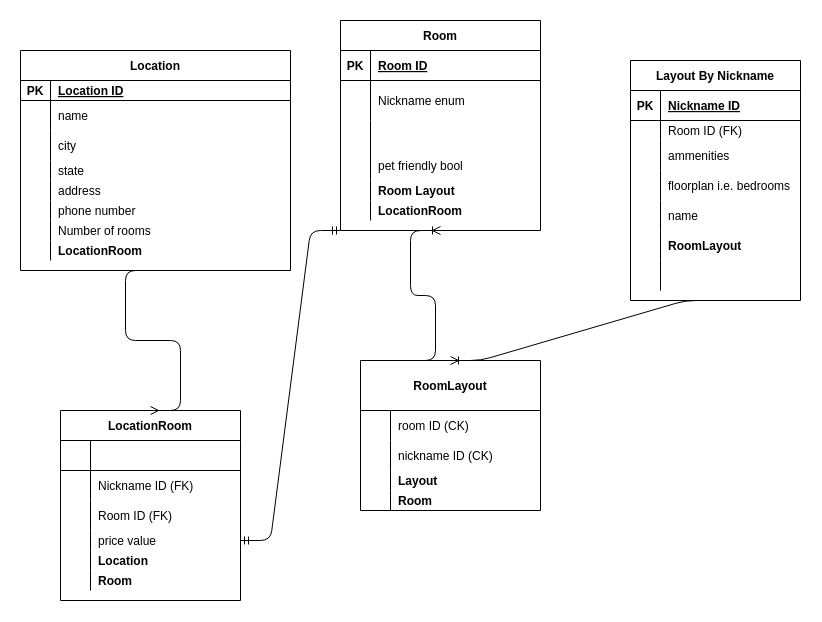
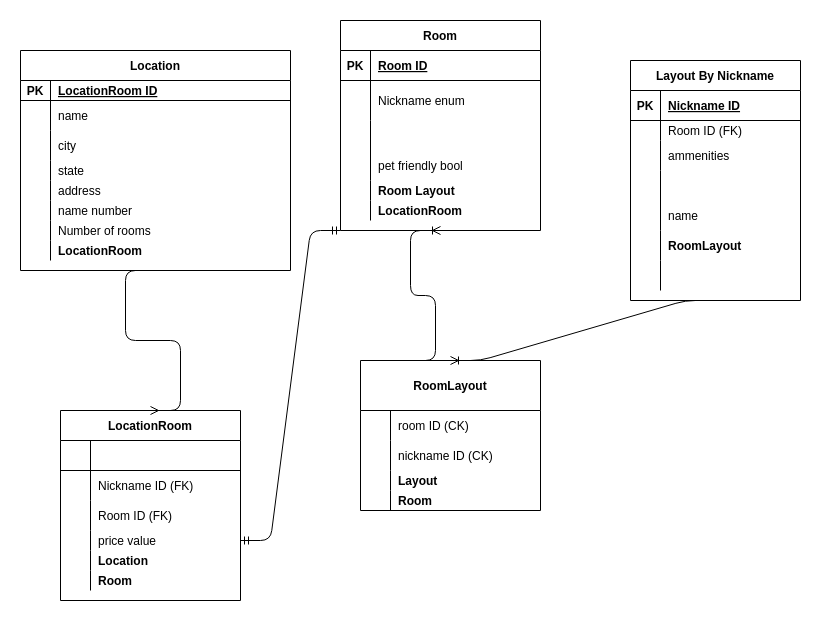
  <mxCell id="0" />
  <mxCell id="1" parent="0" />
  <mxCell id="2" value="Location" style="shape=table;startSize=30;container=1;collapsible=1;childLayout=tableLayout;fixedRows=1;rowLines=0;fontStyle=1;align=center;resizeLast=1;" parent="1" vertex="1"><mxGeometry x="20" y="50" width="270" height="220" as="geometry" /></mxCell>
  <mxCell id="3" value="" style="shape=partialRectangle;collapsible=0;dropTarget=0;pointerEvents=0;fillColor=none;top=0;left=0;bottom=1;right=0;points=[[0,0.5],[1,0.5]];portConstraint=eastwest;" parent="2" vertex="1"><mxGeometry y="30" width="270" height="20" as="geometry" /></mxCell>
  <mxCell id="4" value="PK" style="shape=partialRectangle;connectable=0;fillColor=none;top=0;left=0;bottom=0;right=0;fontStyle=1;overflow=hidden;" parent="3" vertex="1"><mxGeometry width="30" height="20" as="geometry" /></mxCell>
- <mxCell id="5" value="Location ID" style="shape=partialRectangle;connectable=0;fillColor=none;top=0;left=0;bottom=0;right=0;align=left;spacingLeft=6;fontStyle=5;overflow=hidden;" parent="3" vertex="1"><mxGeometry x="30" width="240" height="20" as="geometry" /></mxCell>
+ <mxCell id="5" value="LocationRoom ID" style="shape=partialRectangle;connectable=0;fillColor=none;top=0;left=0;bottom=0;right=0;align=left;spacingLeft=6;fontStyle=5;overflow=hidden;" parent="3" vertex="1"><mxGeometry x="30" width="240" height="20" as="geometry" /></mxCell>
  <mxCell id="6" value="" style="shape=partialRectangle;collapsible=0;dropTarget=0;pointerEvents=0;fillColor=none;top=0;left=0;bottom=0;right=0;points=[[0,0.5],[1,0.5]];portConstraint=eastwest;" parent="2" vertex="1"><mxGeometry y="50" width="270" height="30" as="geometry" /></mxCell>
  <mxCell id="7" value="" style="shape=partialRectangle;connectable=0;fillColor=none;top=0;left=0;bottom=0;right=0;editable=1;overflow=hidden;" parent="6" vertex="1"><mxGeometry width="30" height="30" as="geometry" /></mxCell>
  <mxCell id="8" value="name" style="shape=partialRectangle;connectable=0;fillColor=none;top=0;left=0;bottom=0;right=0;align=left;spacingLeft=6;overflow=hidden;" parent="6" vertex="1"><mxGeometry x="30" width="240" height="30" as="geometry" /></mxCell>
  <mxCell id="9" value="" style="shape=partialRectangle;collapsible=0;dropTarget=0;pointerEvents=0;fillColor=none;top=0;left=0;bottom=0;right=0;points=[[0,0.5],[1,0.5]];portConstraint=eastwest;" parent="2" vertex="1"><mxGeometry y="80" width="270" height="30" as="geometry" /></mxCell>
  <mxCell id="10" value="" style="shape=partialRectangle;connectable=0;fillColor=none;top=0;left=0;bottom=0;right=0;editable=1;overflow=hidden;" parent="9" vertex="1"><mxGeometry width="30" height="30" as="geometry" /></mxCell>
  <mxCell id="11" value="city" style="shape=partialRectangle;connectable=0;fillColor=none;top=0;left=0;bottom=0;right=0;align=left;spacingLeft=6;overflow=hidden;" parent="9" vertex="1"><mxGeometry x="30" width="240" height="30" as="geometry" /></mxCell>
  <mxCell id="12" value="" style="shape=partialRectangle;collapsible=0;dropTarget=0;pointerEvents=0;fillColor=none;top=0;left=0;bottom=0;right=0;points=[[0,0.5],[1,0.5]];portConstraint=eastwest;" parent="2" vertex="1"><mxGeometry y="110" width="270" height="20" as="geometry" /></mxCell>
  <mxCell id="13" value="" style="shape=partialRectangle;connectable=0;fillColor=none;top=0;left=0;bottom=0;right=0;editable=1;overflow=hidden;" parent="12" vertex="1"><mxGeometry width="30" height="20" as="geometry" /></mxCell>
  <mxCell id="14" value="state" style="shape=partialRectangle;connectable=0;fillColor=none;top=0;left=0;bottom=0;right=0;align=left;spacingLeft=6;overflow=hidden;" parent="12" vertex="1"><mxGeometry x="30" width="240" height="20" as="geometry" /></mxCell>
  <mxCell id="15" style="shape=partialRectangle;collapsible=0;dropTarget=0;pointerEvents=0;fillColor=none;top=0;left=0;bottom=0;right=0;points=[[0,0.5],[1,0.5]];portConstraint=eastwest;" parent="2" vertex="1"><mxGeometry y="130" width="270" height="20" as="geometry" /></mxCell>
  <mxCell id="16" style="shape=partialRectangle;connectable=0;fillColor=none;top=0;left=0;bottom=0;right=0;editable=1;overflow=hidden;" parent="15" vertex="1"><mxGeometry width="30" height="20" as="geometry" /></mxCell>
  <mxCell id="17" value="address" style="shape=partialRectangle;connectable=0;fillColor=none;top=0;left=0;bottom=0;right=0;align=left;spacingLeft=6;overflow=hidden;" parent="15" vertex="1"><mxGeometry x="30" width="240" height="20" as="geometry" /></mxCell>
  <mxCell id="18" style="shape=partialRectangle;collapsible=0;dropTarget=0;pointerEvents=0;fillColor=none;top=0;left=0;bottom=0;right=0;points=[[0,0.5],[1,0.5]];portConstraint=eastwest;" parent="2" vertex="1"><mxGeometry y="150" width="270" height="20" as="geometry" /></mxCell>
  <mxCell id="19" style="shape=partialRectangle;connectable=0;fillColor=none;top=0;left=0;bottom=0;right=0;editable=1;overflow=hidden;" parent="18" vertex="1"><mxGeometry width="30" height="20" as="geometry" /></mxCell>
- <mxCell id="20" value="phone number" style="shape=partialRectangle;connectable=0;fillColor=none;top=0;left=0;bottom=0;right=0;align=left;spacingLeft=6;overflow=hidden;" parent="18" vertex="1"><mxGeometry x="30" width="240" height="20" as="geometry" /></mxCell>
+ <mxCell id="20" value="name number" style="shape=partialRectangle;connectable=0;fillColor=none;top=0;left=0;bottom=0;right=0;align=left;spacingLeft=6;overflow=hidden;" parent="18" vertex="1"><mxGeometry x="30" width="240" height="20" as="geometry" /></mxCell>
  <mxCell id="21" style="shape=partialRectangle;collapsible=0;dropTarget=0;pointerEvents=0;fillColor=none;top=0;left=0;bottom=0;right=0;points=[[0,0.5],[1,0.5]];portConstraint=eastwest;" parent="2" vertex="1"><mxGeometry y="170" width="270" height="20" as="geometry" /></mxCell>
  <mxCell id="22" style="shape=partialRectangle;connectable=0;fillColor=none;top=0;left=0;bottom=0;right=0;editable=1;overflow=hidden;" parent="21" vertex="1"><mxGeometry width="30" height="20" as="geometry" /></mxCell>
  <mxCell id="23" value="Number of rooms" style="shape=partialRectangle;connectable=0;fillColor=none;top=0;left=0;bottom=0;right=0;align=left;spacingLeft=6;overflow=hidden;" parent="21" vertex="1"><mxGeometry x="30" width="240" height="20" as="geometry" /></mxCell>
  <mxCell id="24" style="shape=partialRectangle;collapsible=0;dropTarget=0;pointerEvents=0;fillColor=none;top=0;left=0;bottom=0;right=0;points=[[0,0.5],[1,0.5]];portConstraint=eastwest;" parent="2" vertex="1"><mxGeometry y="190" width="270" height="20" as="geometry" /></mxCell>
  <mxCell id="25" style="shape=partialRectangle;connectable=0;fillColor=none;top=0;left=0;bottom=0;right=0;editable=1;overflow=hidden;" parent="24" vertex="1"><mxGeometry width="30" height="20" as="geometry" /></mxCell>
  <mxCell id="26" value="LocationRoom" style="shape=partialRectangle;connectable=0;fillColor=none;top=0;left=0;bottom=0;right=0;align=left;spacingLeft=6;overflow=hidden;fontStyle=1" parent="24" vertex="1"><mxGeometry x="30" width="240" height="20" as="geometry" /></mxCell>
  <mxCell id="27" value="Room" style="shape=table;startSize=30;container=1;collapsible=1;childLayout=tableLayout;fixedRows=1;rowLines=0;fontStyle=1;align=center;resizeLast=1;" parent="1" vertex="1"><mxGeometry x="340" y="20" width="200" height="210" as="geometry" /></mxCell>
  <mxCell id="28" value="" style="shape=partialRectangle;collapsible=0;dropTarget=0;pointerEvents=0;fillColor=none;top=0;left=0;bottom=1;right=0;points=[[0,0.5],[1,0.5]];portConstraint=eastwest;" parent="27" vertex="1"><mxGeometry y="30" width="200" height="30" as="geometry" /></mxCell>
  <mxCell id="29" value="PK" style="shape=partialRectangle;connectable=0;fillColor=none;top=0;left=0;bottom=0;right=0;fontStyle=1;overflow=hidden;" parent="28" vertex="1"><mxGeometry width="30" height="30" as="geometry" /></mxCell>
  <mxCell id="30" value="Room ID" style="shape=partialRectangle;connectable=0;fillColor=none;top=0;left=0;bottom=0;right=0;align=left;spacingLeft=6;fontStyle=5;overflow=hidden;" parent="28" vertex="1"><mxGeometry x="30" width="170" height="30" as="geometry" /></mxCell>
  <mxCell id="31" value="" style="shape=partialRectangle;collapsible=0;dropTarget=0;pointerEvents=0;fillColor=none;top=0;left=0;bottom=0;right=0;points=[[0,0.5],[1,0.5]];portConstraint=eastwest;" parent="27" vertex="1"><mxGeometry y="60" width="200" height="40" as="geometry" /></mxCell>
  <mxCell id="32" value="" style="shape=partialRectangle;connectable=0;fillColor=none;top=0;left=0;bottom=0;right=0;editable=1;overflow=hidden;" parent="31" vertex="1"><mxGeometry width="30" height="40" as="geometry" /></mxCell>
  <mxCell id="33" value="Nickname enum" style="shape=partialRectangle;connectable=0;fillColor=none;top=0;left=0;bottom=0;right=0;align=left;spacingLeft=6;overflow=hidden;" parent="31" vertex="1"><mxGeometry x="30" width="170" height="40" as="geometry" /></mxCell>
  <mxCell id="34" style="shape=partialRectangle;collapsible=0;dropTarget=0;pointerEvents=0;fillColor=none;top=0;left=0;bottom=0;right=0;points=[[0,0.5],[1,0.5]];portConstraint=eastwest;" parent="27" vertex="1"><mxGeometry y="100" width="200" height="30" as="geometry" /></mxCell>
  <mxCell id="35" style="shape=partialRectangle;connectable=0;fillColor=none;top=0;left=0;bottom=0;right=0;editable=1;overflow=hidden;" parent="34" vertex="1"><mxGeometry width="30" height="30" as="geometry" /></mxCell>
  <mxCell id="36" style="shape=partialRectangle;collapsible=0;dropTarget=0;pointerEvents=0;fillColor=none;top=0;left=0;bottom=0;right=0;points=[[0,0.5],[1,0.5]];portConstraint=eastwest;" parent="27" vertex="1"><mxGeometry y="130" width="200" height="30" as="geometry" /></mxCell>
  <mxCell id="37" style="shape=partialRectangle;connectable=0;fillColor=none;top=0;left=0;bottom=0;right=0;editable=1;overflow=hidden;" parent="36" vertex="1"><mxGeometry width="30" height="30" as="geometry" /></mxCell>
  <mxCell id="38" value="pet friendly bool" style="shape=partialRectangle;connectable=0;fillColor=none;top=0;left=0;bottom=0;right=0;align=left;spacingLeft=6;overflow=hidden;" parent="36" vertex="1"><mxGeometry x="30" width="170" height="30" as="geometry" /></mxCell>
  <mxCell id="39" value="" style="shape=partialRectangle;collapsible=0;dropTarget=0;pointerEvents=0;fillColor=none;top=0;left=0;bottom=0;right=0;points=[[0,0.5],[1,0.5]];portConstraint=eastwest;" parent="27" vertex="1"><mxGeometry y="160" width="200" height="20" as="geometry" /></mxCell>
  <mxCell id="40" value="" style="shape=partialRectangle;connectable=0;fillColor=none;top=0;left=0;bottom=0;right=0;editable=1;overflow=hidden;" parent="39" vertex="1"><mxGeometry width="30" height="20" as="geometry" /></mxCell>
  <mxCell id="41" value="Room Layout" style="shape=partialRectangle;connectable=0;fillColor=none;top=0;left=0;bottom=0;right=0;align=left;spacingLeft=6;overflow=hidden;fontStyle=1" parent="39" vertex="1"><mxGeometry x="30" width="170" height="20" as="geometry" /></mxCell>
  <mxCell id="42" value="" style="shape=partialRectangle;collapsible=0;dropTarget=0;pointerEvents=0;fillColor=none;top=0;left=0;bottom=0;right=0;points=[[0,0.5],[1,0.5]];portConstraint=eastwest;" parent="27" vertex="1"><mxGeometry y="180" width="200" height="20" as="geometry" /></mxCell>
  <mxCell id="43" value="" style="shape=partialRectangle;connectable=0;fillColor=none;top=0;left=0;bottom=0;right=0;editable=1;overflow=hidden;" parent="42" vertex="1"><mxGeometry width="30" height="20" as="geometry" /></mxCell>
  <mxCell id="44" value="LocationRoom" style="shape=partialRectangle;connectable=0;fillColor=none;top=0;left=0;bottom=0;right=0;align=left;spacingLeft=6;overflow=hidden;fontStyle=1" parent="42" vertex="1"><mxGeometry x="30" width="170" height="20" as="geometry" /></mxCell>
  <mxCell id="45" value="Layout By Nickname" style="shape=table;startSize=30;container=1;collapsible=1;childLayout=tableLayout;fixedRows=1;rowLines=0;fontStyle=1;align=center;resizeLast=1;" parent="1" vertex="1"><mxGeometry x="630" y="60" width="170" height="240" as="geometry" /></mxCell>
  <mxCell id="46" value="" style="shape=partialRectangle;collapsible=0;dropTarget=0;pointerEvents=0;fillColor=none;top=0;left=0;bottom=1;right=0;points=[[0,0.5],[1,0.5]];portConstraint=eastwest;" parent="45" vertex="1"><mxGeometry y="30" width="170" height="30" as="geometry" /></mxCell>
  <mxCell id="47" value="PK" style="shape=partialRectangle;connectable=0;fillColor=none;top=0;left=0;bottom=0;right=0;fontStyle=1;overflow=hidden;" parent="46" vertex="1"><mxGeometry width="30" height="30" as="geometry" /></mxCell>
  <mxCell id="48" value="Nickname ID" style="shape=partialRectangle;connectable=0;fillColor=none;top=0;left=0;bottom=0;right=0;align=left;spacingLeft=6;fontStyle=5;overflow=hidden;" parent="46" vertex="1"><mxGeometry x="30" width="140" height="30" as="geometry" /></mxCell>
  <mxCell id="49" value="" style="shape=partialRectangle;collapsible=0;dropTarget=0;pointerEvents=0;fillColor=none;top=0;left=0;bottom=0;right=0;points=[[0,0.5],[1,0.5]];portConstraint=eastwest;" parent="45" vertex="1"><mxGeometry y="60" width="170" height="20" as="geometry" /></mxCell>
  <mxCell id="50" value="" style="shape=partialRectangle;connectable=0;fillColor=none;top=0;left=0;bottom=0;right=0;editable=1;overflow=hidden;" parent="49" vertex="1"><mxGeometry width="30" height="20" as="geometry" /></mxCell>
  <mxCell id="51" value="Room ID (FK)" style="shape=partialRectangle;connectable=0;fillColor=none;top=0;left=0;bottom=0;right=0;align=left;spacingLeft=6;overflow=hidden;" parent="49" vertex="1"><mxGeometry x="30" width="140" height="20" as="geometry" /></mxCell>
  <mxCell id="52" value="" style="shape=partialRectangle;collapsible=0;dropTarget=0;pointerEvents=0;fillColor=none;top=0;left=0;bottom=0;right=0;points=[[0,0.5],[1,0.5]];portConstraint=eastwest;" parent="45" vertex="1"><mxGeometry y="80" width="170" height="30" as="geometry" /></mxCell>
  <mxCell id="53" value="" style="shape=partialRectangle;connectable=0;fillColor=none;top=0;left=0;bottom=0;right=0;editable=1;overflow=hidden;" parent="52" vertex="1"><mxGeometry width="30" height="30" as="geometry" /></mxCell>
  <mxCell id="54" value="ammenities " style="shape=partialRectangle;connectable=0;fillColor=none;top=0;left=0;bottom=0;right=0;align=left;spacingLeft=6;overflow=hidden;" parent="52" vertex="1"><mxGeometry x="30" width="140" height="30" as="geometry" /></mxCell>
  <mxCell id="55" style="shape=partialRectangle;collapsible=0;dropTarget=0;pointerEvents=0;fillColor=none;top=0;left=0;bottom=0;right=0;points=[[0,0.5],[1,0.5]];portConstraint=eastwest;" parent="45" vertex="1"><mxGeometry y="110" width="170" height="30" as="geometry" /></mxCell>
  <mxCell id="56" style="shape=partialRectangle;connectable=0;fillColor=none;top=0;left=0;bottom=0;right=0;editable=1;overflow=hidden;" parent="55" vertex="1"><mxGeometry width="30" height="30" as="geometry" /></mxCell>
- <mxCell id="57" value="floorplan i.e. bedrooms" style="shape=partialRectangle;connectable=0;fillColor=none;top=0;left=0;bottom=0;right=0;align=left;spacingLeft=6;overflow=hidden;" parent="55" vertex="1"><mxGeometry x="30" width="140" height="30" as="geometry" /></mxCell>
  <mxCell id="58" style="shape=partialRectangle;collapsible=0;dropTarget=0;pointerEvents=0;fillColor=none;top=0;left=0;bottom=0;right=0;points=[[0,0.5],[1,0.5]];portConstraint=eastwest;" parent="45" vertex="1"><mxGeometry y="140" width="170" height="30" as="geometry" /></mxCell>
  <mxCell id="59" style="shape=partialRectangle;connectable=0;fillColor=none;top=0;left=0;bottom=0;right=0;editable=1;overflow=hidden;" parent="58" vertex="1"><mxGeometry width="30" height="30" as="geometry" /></mxCell>
  <mxCell id="60" value="name" style="shape=partialRectangle;connectable=0;fillColor=none;top=0;left=0;bottom=0;right=0;align=left;spacingLeft=6;overflow=hidden;" parent="58" vertex="1"><mxGeometry x="30" width="140" height="30" as="geometry" /></mxCell>
  <mxCell id="61" style="shape=partialRectangle;collapsible=0;dropTarget=0;pointerEvents=0;fillColor=none;top=0;left=0;bottom=0;right=0;points=[[0,0.5],[1,0.5]];portConstraint=eastwest;" parent="45" vertex="1"><mxGeometry y="170" width="170" height="30" as="geometry" /></mxCell>
  <mxCell id="62" style="shape=partialRectangle;connectable=0;fillColor=none;top=0;left=0;bottom=0;right=0;editable=1;overflow=hidden;" parent="61" vertex="1"><mxGeometry width="30" height="30" as="geometry" /></mxCell>
  <mxCell id="63" value="RoomLayout" style="shape=partialRectangle;connectable=0;fillColor=none;top=0;left=0;bottom=0;right=0;align=left;spacingLeft=6;overflow=hidden;fontStyle=1" parent="61" vertex="1"><mxGeometry x="30" width="140" height="30" as="geometry" /></mxCell>
  <mxCell id="64" style="shape=partialRectangle;collapsible=0;dropTarget=0;pointerEvents=0;fillColor=none;top=0;left=0;bottom=0;right=0;points=[[0,0.5],[1,0.5]];portConstraint=eastwest;" parent="45" vertex="1"><mxGeometry y="200" width="170" height="30" as="geometry" /></mxCell>
  <mxCell id="65" style="shape=partialRectangle;connectable=0;fillColor=none;top=0;left=0;bottom=0;right=0;editable=1;overflow=hidden;" parent="64" vertex="1"><mxGeometry width="30" height="30" as="geometry" /></mxCell>
  <mxCell id="66" style="shape=partialRectangle;connectable=0;fillColor=none;top=0;left=0;bottom=0;right=0;align=left;spacingLeft=6;overflow=hidden;" parent="64" vertex="1"><mxGeometry x="30" width="140" height="30" as="geometry" /></mxCell>
  <mxCell id="67" value="LocationRoom" style="shape=table;startSize=30;container=1;collapsible=1;childLayout=tableLayout;fixedRows=1;rowLines=0;fontStyle=1;align=center;resizeLast=1;" parent="1" vertex="1"><mxGeometry x="60" y="410" width="180" height="190" as="geometry" /></mxCell>
  <mxCell id="68" value="" style="shape=partialRectangle;collapsible=0;dropTarget=0;pointerEvents=0;fillColor=none;top=0;left=0;bottom=1;right=0;points=[[0,0.5],[1,0.5]];portConstraint=eastwest;" parent="67" vertex="1"><mxGeometry y="30" width="180" height="30" as="geometry" /></mxCell>
  <mxCell id="69" value="" style="shape=partialRectangle;connectable=0;fillColor=none;top=0;left=0;bottom=0;right=0;fontStyle=1;overflow=hidden;" parent="68" vertex="1"><mxGeometry width="30" height="30" as="geometry" /></mxCell>
  <mxCell id="70" value="" style="shape=partialRectangle;connectable=0;fillColor=none;top=0;left=0;bottom=0;right=0;align=left;spacingLeft=6;fontStyle=5;overflow=hidden;" parent="68" vertex="1"><mxGeometry x="30" width="150" height="30" as="geometry" /></mxCell>
  <mxCell id="71" value="" style="shape=partialRectangle;collapsible=0;dropTarget=0;pointerEvents=0;fillColor=none;top=0;left=0;bottom=0;right=0;points=[[0,0.5],[1,0.5]];portConstraint=eastwest;" parent="67" vertex="1"><mxGeometry y="60" width="180" height="30" as="geometry" /></mxCell>
  <mxCell id="72" value="" style="shape=partialRectangle;connectable=0;fillColor=none;top=0;left=0;bottom=0;right=0;editable=1;overflow=hidden;" parent="71" vertex="1"><mxGeometry width="30" height="30" as="geometry" /></mxCell>
  <mxCell id="73" value="Nickname ID (FK)" style="shape=partialRectangle;connectable=0;fillColor=none;top=0;left=0;bottom=0;right=0;align=left;spacingLeft=6;overflow=hidden;" parent="71" vertex="1"><mxGeometry x="30" width="150" height="30" as="geometry" /></mxCell>
  <mxCell id="74" value="" style="shape=partialRectangle;collapsible=0;dropTarget=0;pointerEvents=0;fillColor=none;top=0;left=0;bottom=0;right=0;points=[[0,0.5],[1,0.5]];portConstraint=eastwest;" parent="67" vertex="1"><mxGeometry y="90" width="180" height="30" as="geometry" /></mxCell>
  <mxCell id="75" value="" style="shape=partialRectangle;connectable=0;fillColor=none;top=0;left=0;bottom=0;right=0;editable=1;overflow=hidden;" parent="74" vertex="1"><mxGeometry width="30" height="30" as="geometry" /></mxCell>
  <mxCell id="76" value="Room ID (FK)" style="shape=partialRectangle;connectable=0;fillColor=none;top=0;left=0;bottom=0;right=0;align=left;spacingLeft=6;overflow=hidden;" parent="74" vertex="1"><mxGeometry x="30" width="150" height="30" as="geometry" /></mxCell>
  <mxCell id="77" value="" style="shape=partialRectangle;collapsible=0;dropTarget=0;pointerEvents=0;fillColor=none;top=0;left=0;bottom=0;right=0;points=[[0,0.5],[1,0.5]];portConstraint=eastwest;" parent="67" vertex="1"><mxGeometry y="120" width="180" height="20" as="geometry" /></mxCell>
  <mxCell id="78" value="" style="shape=partialRectangle;connectable=0;fillColor=none;top=0;left=0;bottom=0;right=0;editable=1;overflow=hidden;" parent="77" vertex="1"><mxGeometry width="30" height="20" as="geometry" /></mxCell>
  <mxCell id="79" value="price value" style="shape=partialRectangle;connectable=0;fillColor=none;top=0;left=0;bottom=0;right=0;align=left;spacingLeft=6;overflow=hidden;" parent="77" vertex="1"><mxGeometry x="30" width="150" height="20" as="geometry" /></mxCell>
  <mxCell id="80" style="shape=partialRectangle;collapsible=0;dropTarget=0;pointerEvents=0;fillColor=none;top=0;left=0;bottom=0;right=0;points=[[0,0.5],[1,0.5]];portConstraint=eastwest;" parent="67" vertex="1"><mxGeometry y="140" width="180" height="20" as="geometry" /></mxCell>
  <mxCell id="81" style="shape=partialRectangle;connectable=0;fillColor=none;top=0;left=0;bottom=0;right=0;editable=1;overflow=hidden;" parent="80" vertex="1"><mxGeometry width="30" height="20" as="geometry" /></mxCell>
  <mxCell id="82" value="Location" style="shape=partialRectangle;connectable=0;fillColor=none;top=0;left=0;bottom=0;right=0;align=left;spacingLeft=6;overflow=hidden;shadow=0;fontStyle=1" parent="80" vertex="1"><mxGeometry x="30" width="150" height="20" as="geometry" /></mxCell>
  <mxCell id="83" style="shape=partialRectangle;collapsible=0;dropTarget=0;pointerEvents=0;fillColor=none;top=0;left=0;bottom=0;right=0;points=[[0,0.5],[1,0.5]];portConstraint=eastwest;" parent="67" vertex="1"><mxGeometry y="160" width="180" height="20" as="geometry" /></mxCell>
  <mxCell id="84" style="shape=partialRectangle;connectable=0;fillColor=none;top=0;left=0;bottom=0;right=0;editable=1;overflow=hidden;" parent="83" vertex="1"><mxGeometry width="30" height="20" as="geometry" /></mxCell>
  <mxCell id="85" value="Room" style="shape=partialRectangle;connectable=0;fillColor=none;top=0;left=0;bottom=0;right=0;align=left;spacingLeft=6;overflow=hidden;fontStyle=1" parent="83" vertex="1"><mxGeometry x="30" width="150" height="20" as="geometry" /></mxCell>
  <mxCell id="86" value="" style="edgeStyle=entityRelationEdgeStyle;fontSize=12;html=1;endArrow=ERmandOne;startArrow=ERmandOne;exitX=0;exitY=1;exitDx=0;exitDy=0;" parent="1" source="27" target="77" edge="1"><mxGeometry width="100" height="100" relative="1" as="geometry"><mxPoint x="350" y="350" as="sourcePoint" /><mxPoint x="450" y="250" as="targetPoint" /></mxGeometry></mxCell>
  <mxCell id="87" value="RoomLayout" style="shape=table;startSize=50;container=1;collapsible=1;childLayout=tableLayout;fixedRows=1;rowLines=0;fontStyle=1;align=center;resizeLast=1;" parent="1" vertex="1"><mxGeometry x="360" y="360" width="180" height="150" as="geometry"><mxRectangle x="540" y="400" width="60" height="30" as="alternateBounds" /></mxGeometry></mxCell>
  <mxCell id="88" value="" style="shape=partialRectangle;collapsible=0;dropTarget=0;pointerEvents=0;fillColor=none;top=0;left=0;bottom=0;right=0;points=[[0,0.5],[1,0.5]];portConstraint=eastwest;" parent="87" vertex="1"><mxGeometry y="50" width="180" height="30" as="geometry" /></mxCell>
  <mxCell id="89" value="" style="shape=partialRectangle;connectable=0;fillColor=none;top=0;left=0;bottom=0;right=0;editable=1;overflow=hidden;" parent="88" vertex="1"><mxGeometry width="30" height="30" as="geometry" /></mxCell>
  <mxCell id="90" value="room ID (CK)" style="shape=partialRectangle;connectable=0;fillColor=none;top=0;left=0;bottom=0;right=0;align=left;spacingLeft=6;overflow=hidden;" parent="88" vertex="1"><mxGeometry x="30" width="150" height="30" as="geometry" /></mxCell>
  <mxCell id="91" value="" style="shape=partialRectangle;collapsible=0;dropTarget=0;pointerEvents=0;fillColor=none;top=0;left=0;bottom=0;right=0;points=[[0,0.5],[1,0.5]];portConstraint=eastwest;" parent="87" vertex="1"><mxGeometry y="80" width="180" height="30" as="geometry" /></mxCell>
  <mxCell id="92" value="" style="shape=partialRectangle;connectable=0;fillColor=none;top=0;left=0;bottom=0;right=0;editable=1;overflow=hidden;" parent="91" vertex="1"><mxGeometry width="30" height="30" as="geometry" /></mxCell>
  <mxCell id="93" value="nickname ID (CK)" style="shape=partialRectangle;connectable=0;fillColor=none;top=0;left=0;bottom=0;right=0;align=left;spacingLeft=6;overflow=hidden;" parent="91" vertex="1"><mxGeometry x="30" width="150" height="30" as="geometry" /></mxCell>
  <mxCell id="94" value="" style="shape=partialRectangle;collapsible=0;dropTarget=0;pointerEvents=0;fillColor=none;top=0;left=0;bottom=0;right=0;points=[[0,0.5],[1,0.5]];portConstraint=eastwest;" parent="87" vertex="1"><mxGeometry y="110" width="180" height="20" as="geometry" /></mxCell>
  <mxCell id="95" value="" style="shape=partialRectangle;connectable=0;fillColor=none;top=0;left=0;bottom=0;right=0;editable=1;overflow=hidden;" parent="94" vertex="1"><mxGeometry width="30" height="20" as="geometry" /></mxCell>
  <mxCell id="96" value="Layout" style="shape=partialRectangle;connectable=0;fillColor=none;top=0;left=0;bottom=0;right=0;align=left;spacingLeft=6;overflow=hidden;fontStyle=1" parent="94" vertex="1"><mxGeometry x="30" width="150" height="20" as="geometry" /></mxCell>
  <mxCell id="97" value="" style="shape=partialRectangle;collapsible=0;dropTarget=0;pointerEvents=0;fillColor=none;top=0;left=0;bottom=0;right=0;points=[[0,0.5],[1,0.5]];portConstraint=eastwest;" parent="87" vertex="1"><mxGeometry y="130" width="180" height="20" as="geometry" /></mxCell>
  <mxCell id="98" value="" style="shape=partialRectangle;connectable=0;fillColor=none;top=0;left=0;bottom=0;right=0;editable=1;overflow=hidden;" parent="97" vertex="1"><mxGeometry width="30" height="20" as="geometry" /></mxCell>
  <mxCell id="99" value="Room" style="shape=partialRectangle;connectable=0;fillColor=none;top=0;left=0;bottom=0;right=0;align=left;spacingLeft=6;overflow=hidden;fontStyle=1" parent="97" vertex="1"><mxGeometry x="30" width="150" height="20" as="geometry" /></mxCell>
  <mxCell id="100" value="" style="edgeStyle=entityRelationEdgeStyle;fontSize=12;html=1;endArrow=ERoneToMany;entryX=0.5;entryY=0;entryDx=0;entryDy=0;exitX=0.5;exitY=1;exitDx=0;exitDy=0;" parent="1" source="45" target="87" edge="1"><mxGeometry width="100" height="100" relative="1" as="geometry"><mxPoint x="670" y="350" as="sourcePoint" /><mxPoint x="770" y="250" as="targetPoint" /></mxGeometry></mxCell>
  <mxCell id="101" value="" style="edgeStyle=entityRelationEdgeStyle;fontSize=12;html=1;endArrow=ERoneToMany;exitX=0.25;exitY=0;exitDx=0;exitDy=0;entryX=0.5;entryY=1;entryDx=0;entryDy=0;" parent="1" source="87" target="27" edge="1"><mxGeometry width="100" height="100" relative="1" as="geometry"><mxPoint x="490" y="505" as="sourcePoint" /><mxPoint x="460" y="370" as="targetPoint" /></mxGeometry></mxCell>
  <mxCell id="102" value="" style="edgeStyle=entityRelationEdgeStyle;fontSize=12;html=1;endArrow=ERmany;exitX=0.5;exitY=1;exitDx=0;exitDy=0;entryX=0.5;entryY=0;entryDx=0;entryDy=0;" parent="1" source="2" target="67" edge="1"><mxGeometry width="100" height="100" relative="1" as="geometry"><mxPoint x="530" y="450" as="sourcePoint" /><mxPoint x="630" y="350" as="targetPoint" /></mxGeometry></mxCell>
